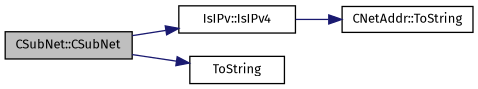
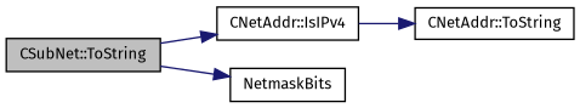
  digraph {
    fontname="Fira Sans"
    rankdir=LR
    node [color=black fillcolor=white fontname="Fira Sans" fontsize=10 shape=record style=filled]
    edge [color=midnightblue fontname="Fira Sans" fontsize=10 labelfontname=Helvetica labelfontsize=10 style=solid]
-   n1 [fillcolor=grey75 fontcolor=black height=0.2 label="CSubNet::CSubNet" width=0.4]
-   n2 [height=0.2 label="IsIPv::IsIPv4" width=0.4]
-   n3 [height=0.2 label=ToString width=0.4]
+   n1 [fillcolor=grey75 fontcolor=black height=0.2 label="CSubNet::ToString" width=0.4]
+   n2 [height=0.2 label="CNetAddr::IsIPv4" width=0.4]
+   n3 [height=0.2 label=NetmaskBits width=0.4]
    n4 [height=0.2 label="CNetAddr::ToString" width=0.4]
    n1 -> n2
    n1 -> n3
    n2 -> n4
  }
